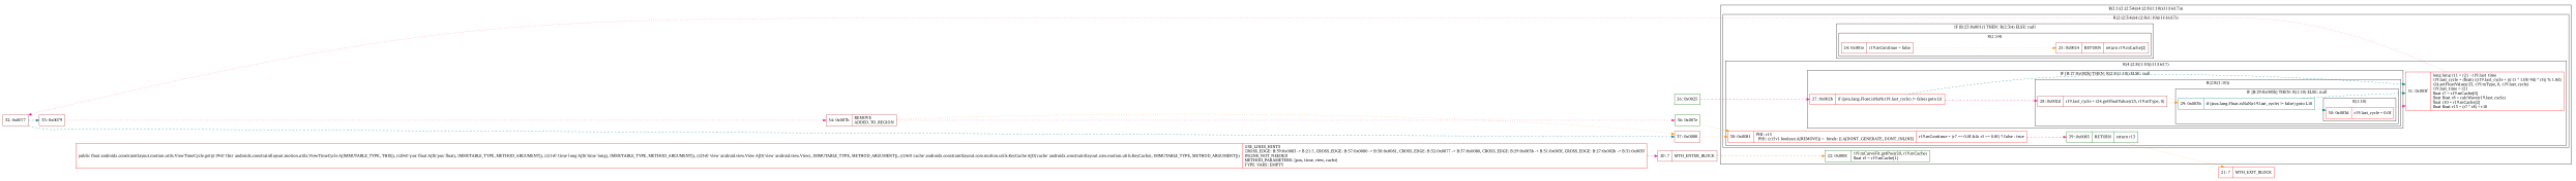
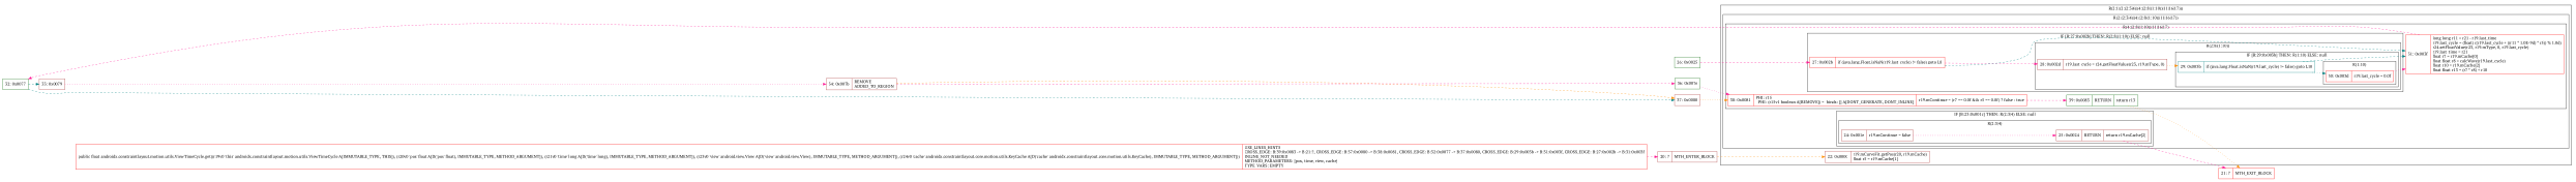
  digraph {
    fontname="PT Serif"
    rankdir=LR
    node [color=brown fontname="PT Serif" shape=record]
    edge [color=deeppink fontname="PT Serif" style=dashed]
    n1 [label="{24\:\ 0x001e|r19.mContinue = false\l}"]
    n2 [label="{25\:\ 0x0024|RETURN\l|return r19.mCache[2]\l}"]
    n3 [color=red label="{30\:\ 0x003d|r19.last_cycle = 0.0f\l}"]
    n4 [color=teal label="{29\:\ 0x003b|if (java.lang.Float.isNaN(r19.last_cycle) != false) goto L10\l}"]
    n5 [label="{28\:\ 0x002d|r19.last_cycle = r24.getFloatValue(r23, r19.mType, 0)\l}"]
    n6 [color=red label="{27\:\ 0x002b|if (java.lang.Float.isNaN(r19.last_cycle) != false) goto L8\l}"]
    n7 [color=red label="{31\:\ 0x003f|long long r11 = r21 \- r19.last_time\lr19.last_cycle = (float) ((r19.last_cycle + ((r11 * 1.0E\-9d) * r5)) % 1.0d)\lr24.setFloatValue(r23, r19.mType, 0, r19.last_cycle)\lr19.last_time = r21\lfloat r7 = r19.mCache[0]\lfloat float r8 = calcWave(r19.last_cycle)\lfloat r10 = r19.mCache[2]\lfloat float r13 = (r7 * r8) + r10\l}"]
    n8 [color=red label="{38\:\ 0x0081|PHI: r15 \l  PHI: (r15v1 boolean A[REMOVE]) =  binds: [] A[DONT_GENERATE, DONT_INLINE]\l|r19.mContinue = (r7 == 0.0f && r5 == 0.0f) ? false : true\l}"]
    n9 [color=darkgreen label="{39\:\ 0x0083|RETURN\l|return r13\l}"]
-   n10 [color=darkgreen label="{22\:\ 0x0000|r19.mCurveFit.getPos(r20, r19.mCache)\lfloat r5 = r19.mCache[1]\l}"]
+   n10 [label="{22\:\ 0x0000|r19.mCurveFit.getPos(r20, r19.mCache)\lfloat r5 = r19.mCache[1]\l}"]
    n11 [color=red label="{21\:\ ?|MTH_EXIT_BLOCK\l}"]
-   n12 [label="{32\:\ 0x0077}"]
+   n12 [color=darkgreen label="{32\:\ 0x0077}"]
    n13 [color=darkgreen label="{26\:\ 0x0025}"]
    n14 [label="{33\:\ 0x0079}"]
    n15 [label="{37\:\ 0x0080}"]
    n16 [label="{20\:\ ?|MTH_ENTER_BLOCK\l}"]
    n17 [label="{34\:\ 0x007b|REMOVE\lADDED_TO_REGION\l}"]
    n18 [color=darkgreen label="{36\:\ 0x007e}"]
    n19 [color=red label="{public float androidx.constraintlayout.motion.utils.ViewTimeCycle.get((r19v0 'this' androidx.constraintlayout.motion.utils.ViewTimeCycle A[IMMUTABLE_TYPE, THIS]), (r20v0 'pos' float A[D('pos' float), IMMUTABLE_TYPE, METHOD_ARGUMENT]), (r21v0 'time' long A[D('time' long), IMMUTABLE_TYPE, METHOD_ARGUMENT]), (r23v0 'view' android.view.View A[D('view' android.view.View), IMMUTABLE_TYPE, METHOD_ARGUMENT]), (r24v0 'cache' androidx.constraintlayout.core.motion.utils.KeyCache A[D('cache' androidx.constraintlayout.core.motion.utils.KeyCache), IMMUTABLE_TYPE, METHOD_ARGUMENT]))  | USE_LINES_HINTS\lCROSS_EDGE: B:39:0x0083 \-\> B:21:?, CROSS_EDGE: B:37:0x0080 \-\> B:38:0x0081, CROSS_EDGE: B:32:0x0077 \-\> B:37:0x0080, CROSS_EDGE: B:29:0x003b \-\> B:31:0x003f, CROSS_EDGE: B:27:0x002b \-\> B:31:0x003f\lINLINE_NOT_NEEDED\lMETHOD_PARAMETERS: [pos, time, view, cache]\lTYPE_VARS: EMPTY\l}"]
    subgraph cluster_1 {
      label="R(2:1|(2:(2:3|4)|(4:(2:8|(1:10))|11|16|17)))"
      n10
      subgraph cluster_2 {
        label="R(2:(2:3|4)|(4:(2:8|(1:10))|11|16|17))"
        subgraph cluster_3 {
          label="IF [B:23:0x001c] THEN: R(2:3|4) ELSE: null"
          subgraph cluster_4 {
            label="R(2:3|4)"
            n1
            n2
          }
        }
        subgraph cluster_5 {
          label="R(4:(2:8|(1:10))|11|16|17)"
          n7
          n8
          n9
          subgraph cluster_6 {
            label="IF [B:27:0x002b] THEN: R(2:8|(1:10)) ELSE: null"
            n6
            subgraph cluster_7 {
              label="R(2:8|(1:10))"
              n5
              subgraph cluster_8 {
                label="IF [B:29:0x003b] THEN: R(1:10) ELSE: null"
                n4
                subgraph cluster_9 {
                  label="R(1:10)"
                  n3
                }
              }
            }
          }
        }
      }
    }
-   n1 -> n2 [color=darkorange style=dotted]
+   n1 -> n2 [style=dotted]
+   n2 -> n11
    n3 -> n7 [style=dotted]
    n4 -> n3 [color=teal style=dotted]
    n4 -> n7 [color=teal]
    n5 -> n4 [color=darkorange style=dotted]
    n6 -> n5
    n6 -> n7 [color=teal]
-   n7 -> n12 [style=dotted]
+   n7 -> n12
    n8 -> n9
    n9 -> n11 [color=darkorange style=dotted]
    n12 -> n14 [color=teal]
    n12 -> n15 [color=teal]
    n13 -> n6
    n14 -> n17 [style=dotted]
    n15 -> n8 [color=darkorange style=dotted]
    n16 -> n10 [color=darkorange]
-   n17 -> n15 [color=darkorange style=dotted]
-   n17 -> n18 [style=dotted]
-   n18 -> n8 [color=darkorange style=dotted]
+   n17 -> n15 [color=darkorange]
+   n17 -> n18
+   n18 -> n8 [style=dotted]
    n19 -> n16
  }
